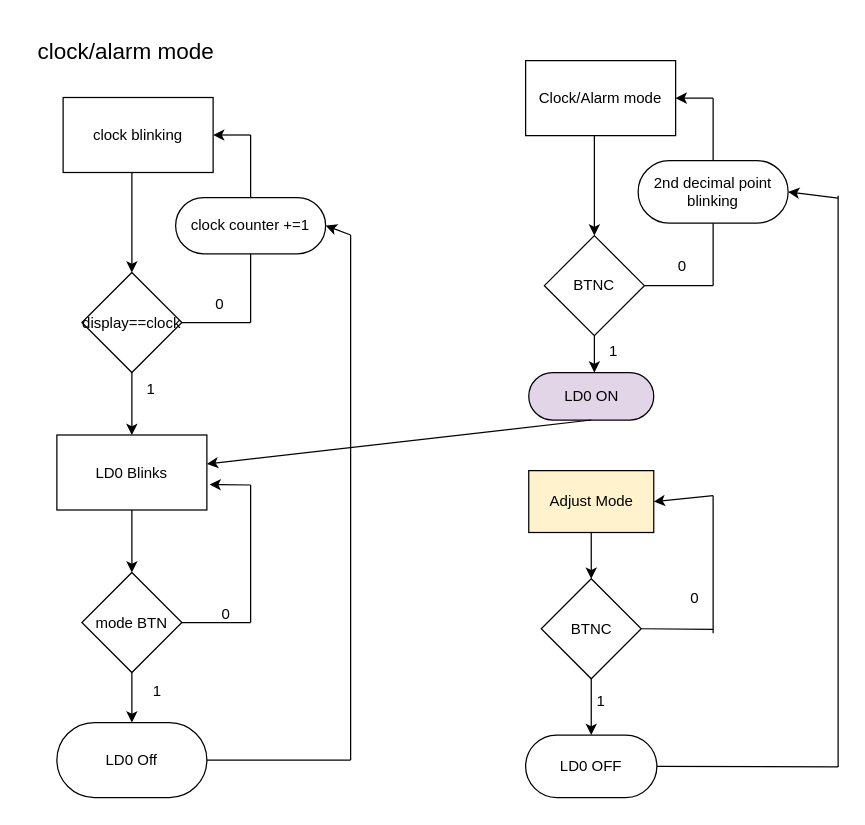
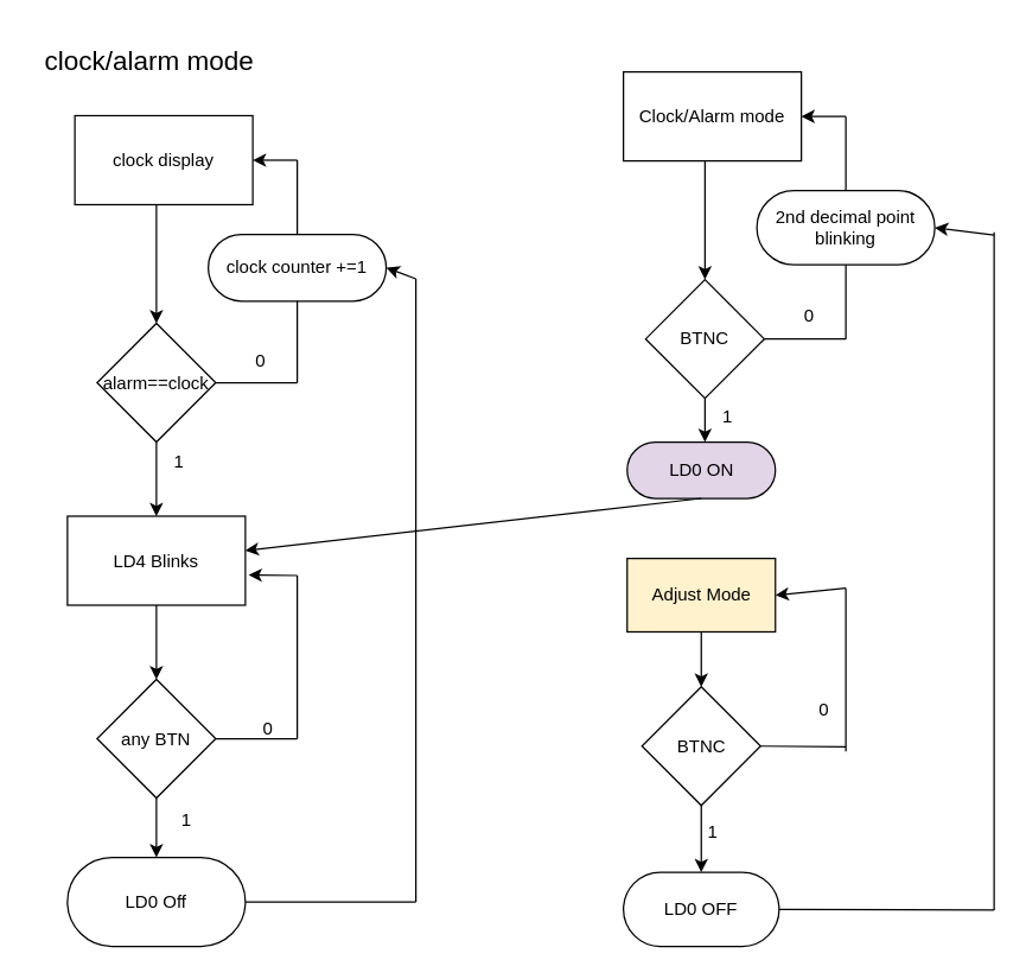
  <mxCell id="0" />
  <mxCell id="1" parent="0" />
- <mxCell id="2" value="clock blinking" style="rounded=0;whiteSpace=wrap;html=1;" parent="1" vertex="1"><mxGeometry x="50" y="77.5" width="120" height="60" as="geometry" /></mxCell>
+ <mxCell id="2" value="clock display" style="rounded=0;whiteSpace=wrap;html=1;" parent="1" vertex="1"><mxGeometry x="50" y="77.5" width="120" height="60" as="geometry" /></mxCell>
  <mxCell id="3" value="" style="endArrow=classic;html=1;rounded=0;" parent="1" target="4" edge="1"><mxGeometry width="50" height="50" relative="1" as="geometry"><mxPoint x="105" y="137.5" as="sourcePoint" /><mxPoint x="105" y="257.5" as="targetPoint" /></mxGeometry></mxCell>
- <mxCell id="4" value="display==clock" style="rhombus;whiteSpace=wrap;html=1;" parent="1" vertex="1"><mxGeometry x="65" y="217.5" width="80" height="80" as="geometry" /></mxCell>
+ <mxCell id="4" value="alarm==clock" style="rhombus;whiteSpace=wrap;html=1;" parent="1" vertex="1"><mxGeometry x="65" y="217.5" width="80" height="80" as="geometry" /></mxCell>
  <mxCell id="5" value="" style="endArrow=none;html=1;rounded=0;exitX=1;exitY=0.5;exitDx=0;exitDy=0;" parent="1" source="4" edge="1"><mxGeometry width="50" height="50" relative="1" as="geometry"><mxPoint x="200" y="337.5" as="sourcePoint" /><mxPoint x="200" y="257.5" as="targetPoint" /></mxGeometry></mxCell>
  <mxCell id="6" value="" style="endArrow=classic;html=1;rounded=0;entryX=1;entryY=0.5;entryDx=0;entryDy=0;" parent="1" target="2" edge="1"><mxGeometry width="50" height="50" relative="1" as="geometry"><mxPoint x="200" y="107.5" as="sourcePoint" /><mxPoint x="250" y="287.5" as="targetPoint" /></mxGeometry></mxCell>
  <mxCell id="7" value="0" style="text;html=1;align=center;verticalAlign=middle;resizable=0;points=[];autosize=1;strokeColor=none;fillColor=none;" parent="1" vertex="1"><mxGeometry x="160" y="227.5" width="30" height="30" as="geometry" /></mxCell>
  <mxCell id="8" value="" style="endArrow=classic;html=1;rounded=0;exitX=0.5;exitY=1;exitDx=0;exitDy=0;" parent="1" source="4" edge="1"><mxGeometry width="50" height="50" relative="1" as="geometry"><mxPoint x="200" y="337.5" as="sourcePoint" /><mxPoint x="105" y="347.5" as="targetPoint" /></mxGeometry></mxCell>
- <mxCell id="9" value="LD0 Blinks" style="rounded=0;whiteSpace=wrap;html=1;" parent="1" vertex="1"><mxGeometry x="45" y="347.5" width="120" height="60" as="geometry" /></mxCell>
+ <mxCell id="9" value="LD4 Blinks" style="rounded=0;whiteSpace=wrap;html=1;" parent="1" vertex="1"><mxGeometry x="45" y="347.5" width="120" height="60" as="geometry" /></mxCell>
  <mxCell id="10" value="" style="endArrow=classic;html=1;rounded=0;exitX=0.5;exitY=1;exitDx=0;exitDy=0;" parent="1" source="9" edge="1"><mxGeometry width="50" height="50" relative="1" as="geometry"><mxPoint x="200" y="337.5" as="sourcePoint" /><mxPoint x="105" y="457.5" as="targetPoint" /></mxGeometry></mxCell>
- <mxCell id="11" value="mode BTN" style="rhombus;whiteSpace=wrap;html=1;" parent="1" vertex="1"><mxGeometry x="65" y="457.5" width="80" height="80" as="geometry" /></mxCell>
+ <mxCell id="11" value="any BTN" style="rhombus;whiteSpace=wrap;html=1;" parent="1" vertex="1"><mxGeometry x="65" y="457.5" width="80" height="80" as="geometry" /></mxCell>
  <mxCell id="12" value="" style="endArrow=none;html=1;rounded=0;exitX=1;exitY=0.5;exitDx=0;exitDy=0;" parent="1" source="11" edge="1"><mxGeometry width="50" height="50" relative="1" as="geometry"><mxPoint x="200" y="417.5" as="sourcePoint" /><mxPoint x="200" y="497.5" as="targetPoint" /></mxGeometry></mxCell>
  <mxCell id="13" value="" style="endArrow=none;html=1;rounded=0;" parent="1" edge="1"><mxGeometry width="50" height="50" relative="1" as="geometry"><mxPoint x="200" y="497.5" as="sourcePoint" /><mxPoint x="200" y="387.5" as="targetPoint" /></mxGeometry></mxCell>
  <mxCell id="14" value="" style="endArrow=classic;html=1;rounded=0;entryX=1.018;entryY=0.661;entryDx=0;entryDy=0;entryPerimeter=0;" parent="1" target="9" edge="1"><mxGeometry width="50" height="50" relative="1" as="geometry"><mxPoint x="200" y="387.5" as="sourcePoint" /><mxPoint x="250" y="367.5" as="targetPoint" /></mxGeometry></mxCell>
  <mxCell id="15" value="0" style="text;html=1;align=center;verticalAlign=middle;resizable=0;points=[];autosize=1;strokeColor=none;fillColor=none;" parent="1" vertex="1"><mxGeometry x="165" y="475.5" width="30" height="30" as="geometry" /></mxCell>
  <mxCell id="16" value="LD0 Off" style="rounded=1;whiteSpace=wrap;html=1;arcSize=50;" parent="1" vertex="1"><mxGeometry x="45" y="577.5" width="120" height="60" as="geometry" /></mxCell>
  <mxCell id="17" value="" style="endArrow=classic;html=1;rounded=0;exitX=0.5;exitY=1;exitDx=0;exitDy=0;entryX=0.5;entryY=0;entryDx=0;entryDy=0;" parent="1" source="11" target="16" edge="1"><mxGeometry width="50" height="50" relative="1" as="geometry"><mxPoint x="200" y="507.5" as="sourcePoint" /><mxPoint x="250" y="457.5" as="targetPoint" /></mxGeometry></mxCell>
  <mxCell id="18" value="1" style="text;html=1;align=center;verticalAlign=middle;resizable=0;points=[];autosize=1;strokeColor=none;fillColor=none;" parent="1" vertex="1"><mxGeometry x="110" y="537.5" width="30" height="30" as="geometry" /></mxCell>
  <mxCell id="19" value="1" style="text;html=1;align=center;verticalAlign=middle;resizable=0;points=[];autosize=1;strokeColor=none;fillColor=none;" parent="1" vertex="1"><mxGeometry x="105" y="295.5" width="30" height="30" as="geometry" /></mxCell>
  <mxCell id="20" value="Clock/Alarm mode" style="rounded=0;whiteSpace=wrap;html=1;" parent="1" vertex="1"><mxGeometry x="420" y="48" width="120" height="60" as="geometry" /></mxCell>
  <mxCell id="21" value="" style="endArrow=classic;html=1;rounded=0;" parent="1" target="22" edge="1"><mxGeometry width="50" height="50" relative="1" as="geometry"><mxPoint x="475" y="108" as="sourcePoint" /><mxPoint x="475" y="228" as="targetPoint" /></mxGeometry></mxCell>
  <mxCell id="22" value="BTNC" style="rhombus;whiteSpace=wrap;html=1;" parent="1" vertex="1"><mxGeometry x="435" y="188" width="80" height="80" as="geometry" /></mxCell>
  <mxCell id="23" value="" style="endArrow=none;html=1;rounded=0;exitX=1;exitY=0.5;exitDx=0;exitDy=0;" parent="1" source="22" edge="1"><mxGeometry width="50" height="50" relative="1" as="geometry"><mxPoint x="570" y="308" as="sourcePoint" /><mxPoint x="570" y="228" as="targetPoint" /></mxGeometry></mxCell>
  <mxCell id="24" value="" style="endArrow=classic;html=1;rounded=0;entryX=1;entryY=0.5;entryDx=0;entryDy=0;" parent="1" target="20" edge="1"><mxGeometry width="50" height="50" relative="1" as="geometry"><mxPoint x="570" y="78" as="sourcePoint" /><mxPoint x="620" y="258" as="targetPoint" /></mxGeometry></mxCell>
  <mxCell id="25" value="0" style="text;html=1;align=center;verticalAlign=middle;resizable=0;points=[];autosize=1;strokeColor=none;fillColor=none;" parent="1" vertex="1"><mxGeometry x="530" y="198" width="30" height="30" as="geometry" /></mxCell>
  <mxCell id="26" value="" style="endArrow=classic;html=1;rounded=0;exitX=0.5;exitY=1;exitDx=0;exitDy=0;entryX=0;entryY=1.05;entryDx=0;entryDy=0;entryPerimeter=0;" parent="1" source="22" edge="1" target="27"><mxGeometry width="50" height="50" relative="1" as="geometry"><mxPoint x="570" y="308" as="sourcePoint" /><mxPoint x="475" y="318" as="targetPoint" /></mxGeometry></mxCell>
  <mxCell id="27" value="1" style="text;html=1;align=center;verticalAlign=middle;resizable=0;points=[];autosize=1;strokeColor=none;fillColor=none;" parent="1" vertex="1"><mxGeometry x="475" y="266" width="30" height="30" as="geometry" /></mxCell>
  <mxCell id="28" value="&lt;font style=&quot;font-size: 18px;&quot;&gt;clock/alarm mode&lt;/font&gt;" style="text;html=1;align=center;verticalAlign=middle;resizable=0;points=[];autosize=1;strokeColor=none;fillColor=none;" parent="1" vertex="1"><mxGeometry x="20" y="20.5" width="160" height="40" as="geometry" /></mxCell>
  <mxCell id="29" value="clock counter +=1" style="rounded=1;whiteSpace=wrap;html=1;arcSize=50;" parent="1" vertex="1"><mxGeometry x="140" y="157.5" width="120" height="45" as="geometry" /></mxCell>
  <mxCell id="30" value="" style="endArrow=none;html=1;rounded=0;entryX=0.5;entryY=1;entryDx=0;entryDy=0;" parent="1" target="29" edge="1"><mxGeometry width="50" height="50" relative="1" as="geometry"><mxPoint x="200" y="257.5" as="sourcePoint" /><mxPoint x="230" y="267.5" as="targetPoint" /></mxGeometry></mxCell>
  <mxCell id="31" value="" style="endArrow=none;html=1;rounded=0;exitX=0.5;exitY=0;exitDx=0;exitDy=0;" parent="1" source="29" edge="1"><mxGeometry width="50" height="50" relative="1" as="geometry"><mxPoint x="180" y="317.5" as="sourcePoint" /><mxPoint x="200" y="107.5" as="targetPoint" /></mxGeometry></mxCell>
  <mxCell id="32" value="" style="endArrow=none;html=1;rounded=0;" parent="1" edge="1"><mxGeometry width="50" height="50" relative="1" as="geometry"><mxPoint x="280" y="607.5" as="sourcePoint" /><mxPoint x="280" y="187.5" as="targetPoint" /></mxGeometry></mxCell>
  <mxCell id="33" value="" style="endArrow=none;html=1;rounded=0;exitX=1;exitY=0.5;exitDx=0;exitDy=0;" parent="1" source="16" edge="1"><mxGeometry width="50" height="50" relative="1" as="geometry"><mxPoint x="180" y="417.5" as="sourcePoint" /><mxPoint x="280" y="607.5" as="targetPoint" /></mxGeometry></mxCell>
  <mxCell id="34" value="" style="endArrow=classic;html=1;rounded=0;entryX=1;entryY=0.5;entryDx=0;entryDy=0;" parent="1" target="29" edge="1"><mxGeometry width="50" height="50" relative="1" as="geometry"><mxPoint x="280" y="187.5" as="sourcePoint" /><mxPoint x="230" y="367.5" as="targetPoint" /></mxGeometry></mxCell>
  <mxCell id="35" value="2nd decimal point blinking" style="rounded=1;whiteSpace=wrap;html=1;arcSize=50;" vertex="1" parent="1"><mxGeometry x="510" y="128" width="120" height="50" as="geometry" /></mxCell>
  <mxCell id="36" value="" style="endArrow=none;html=1;rounded=0;entryX=0.5;entryY=0;entryDx=0;entryDy=0;" edge="1" parent="1" target="35"><mxGeometry width="50" height="50" relative="1" as="geometry"><mxPoint x="570" y="78" as="sourcePoint" /><mxPoint x="300" y="298" as="targetPoint" /></mxGeometry></mxCell>
  <mxCell id="37" value="" style="endArrow=none;html=1;rounded=0;entryX=0.5;entryY=1;entryDx=0;entryDy=0;" edge="1" parent="1" target="35"><mxGeometry width="50" height="50" relative="1" as="geometry"><mxPoint x="570" y="228" as="sourcePoint" /><mxPoint x="300" y="298" as="targetPoint" /></mxGeometry></mxCell>
  <mxCell id="38" value="LD0 ON" style="rounded=1;whiteSpace=wrap;html=1;arcSize=50;fillColor=#e1d5e7;" vertex="1" parent="1"><mxGeometry x="422.5" y="297.5" width="100" height="38" as="geometry" /></mxCell>
  <mxCell id="39" value="Adjust Mode" style="rounded=0;whiteSpace=wrap;html=1;fillColor=#fff2cc;" vertex="1" parent="1"><mxGeometry x="422.5" y="376" width="100" height="49.5" as="geometry" /></mxCell>
  <mxCell id="40" value="BTNC" style="rhombus;whiteSpace=wrap;html=1;" vertex="1" parent="1"><mxGeometry x="432.5" y="462.5" width="80" height="80" as="geometry" /></mxCell>
  <mxCell id="41" value="LD0 OFF" style="rounded=1;whiteSpace=wrap;html=1;arcSize=50;" vertex="1" parent="1"><mxGeometry x="420" y="587.5" width="105" height="50" as="geometry" /></mxCell>
  <mxCell id="42" value="" style="endArrow=classic;html=1;rounded=0;exitX=0.5;exitY=1;exitDx=0;exitDy=0;" edge="1" parent="1" source="38" target="9"><mxGeometry width="50" height="50" relative="1" as="geometry"><mxPoint x="250" y="346" as="sourcePoint" /><mxPoint x="300" y="296" as="targetPoint" /></mxGeometry></mxCell>
  <mxCell id="43" value="" style="endArrow=classic;html=1;rounded=0;exitX=0.5;exitY=1;exitDx=0;exitDy=0;entryX=0.5;entryY=0;entryDx=0;entryDy=0;" edge="1" parent="1" source="39" target="40"><mxGeometry width="50" height="50" relative="1" as="geometry"><mxPoint x="474.17" y="425.5" as="sourcePoint" /><mxPoint x="474" y="446" as="targetPoint" /></mxGeometry></mxCell>
  <mxCell id="44" value="" style="endArrow=classic;html=1;rounded=0;exitX=0.5;exitY=1;exitDx=0;exitDy=0;entryX=0.5;entryY=0;entryDx=0;entryDy=0;" edge="1" parent="1" source="40" target="41"><mxGeometry width="50" height="50" relative="1" as="geometry"><mxPoint x="474.17" y="542.5" as="sourcePoint" /><mxPoint x="474.17" y="579.5" as="targetPoint" /></mxGeometry></mxCell>
  <mxCell id="45" value="" style="endArrow=none;html=1;rounded=0;exitX=1;exitY=0.5;exitDx=0;exitDy=0;" edge="1" parent="1" source="40"><mxGeometry width="50" height="50" relative="1" as="geometry"><mxPoint x="250" y="346" as="sourcePoint" /><mxPoint x="570" y="503" as="targetPoint" /></mxGeometry></mxCell>
  <mxCell id="46" value="" style="endArrow=none;html=1;rounded=0;" edge="1" parent="1"><mxGeometry width="50" height="50" relative="1" as="geometry"><mxPoint x="570" y="506" as="sourcePoint" /><mxPoint x="570" y="396" as="targetPoint" /></mxGeometry></mxCell>
  <mxCell id="47" value="" style="endArrow=classic;html=1;rounded=0;entryX=1;entryY=0.5;entryDx=0;entryDy=0;" edge="1" parent="1" target="39"><mxGeometry width="50" height="50" relative="1" as="geometry"><mxPoint x="570" y="396" as="sourcePoint" /><mxPoint x="300" y="296" as="targetPoint" /></mxGeometry></mxCell>
  <mxCell id="48" value="" style="endArrow=none;html=1;rounded=0;exitX=1;exitY=0.5;exitDx=0;exitDy=0;" edge="1" parent="1" source="41"><mxGeometry width="50" height="50" relative="1" as="geometry"><mxPoint x="250" y="346" as="sourcePoint" /><mxPoint x="670" y="613" as="targetPoint" /></mxGeometry></mxCell>
  <mxCell id="49" value="" style="endArrow=none;html=1;rounded=0;" edge="1" parent="1"><mxGeometry width="50" height="50" relative="1" as="geometry"><mxPoint x="670" y="156" as="sourcePoint" /><mxPoint x="670" y="613" as="targetPoint" /></mxGeometry></mxCell>
  <mxCell id="50" value="" style="endArrow=classic;html=1;rounded=0;entryX=1;entryY=0.5;entryDx=0;entryDy=0;" edge="1" parent="1" target="35"><mxGeometry width="50" height="50" relative="1" as="geometry"><mxPoint x="670" y="158" as="sourcePoint" /><mxPoint x="300" y="296" as="targetPoint" /></mxGeometry></mxCell>
  <mxCell id="51" value="1" style="text;html=1;align=center;verticalAlign=middle;resizable=0;points=[];autosize=1;strokeColor=none;fillColor=none;" vertex="1" parent="1"><mxGeometry x="465" y="546" width="30" height="30" as="geometry" /></mxCell>
  <mxCell id="52" value="0" style="text;html=1;align=center;verticalAlign=middle;resizable=0;points=[];autosize=1;strokeColor=none;fillColor=none;" vertex="1" parent="1"><mxGeometry x="540" y="462.5" width="30" height="30" as="geometry" /></mxCell>
